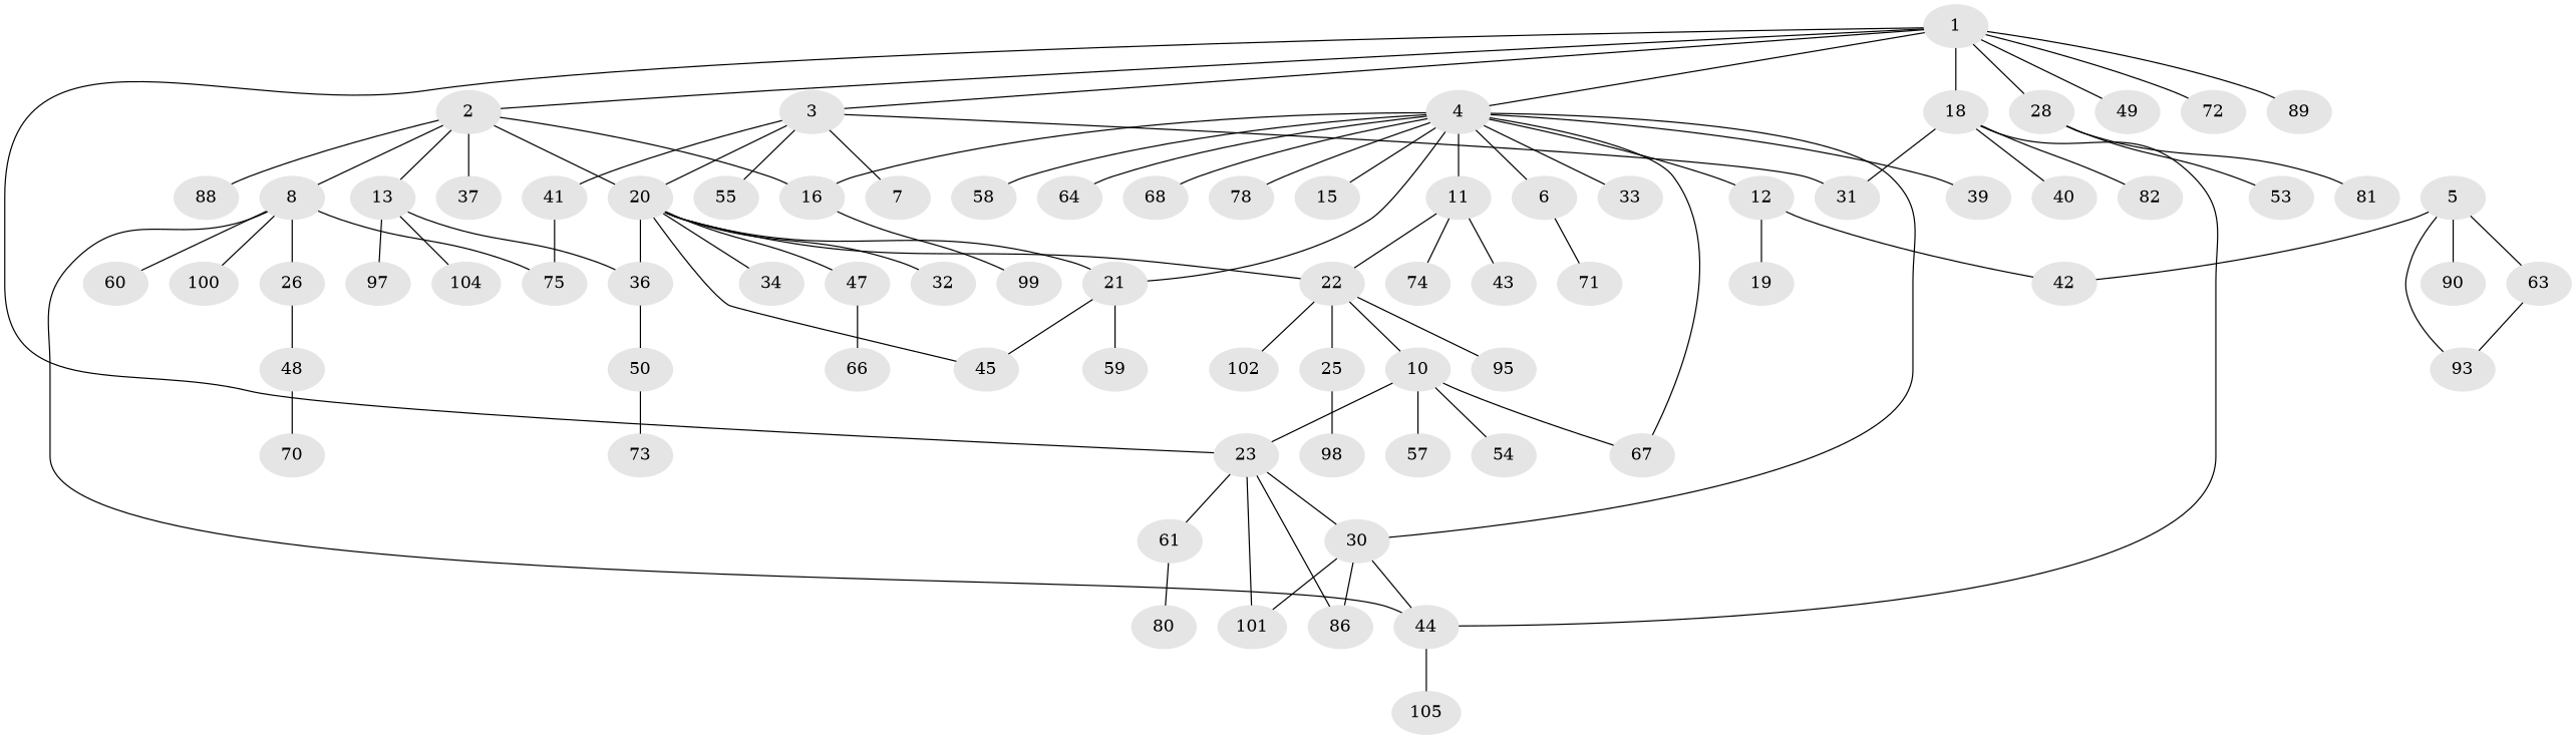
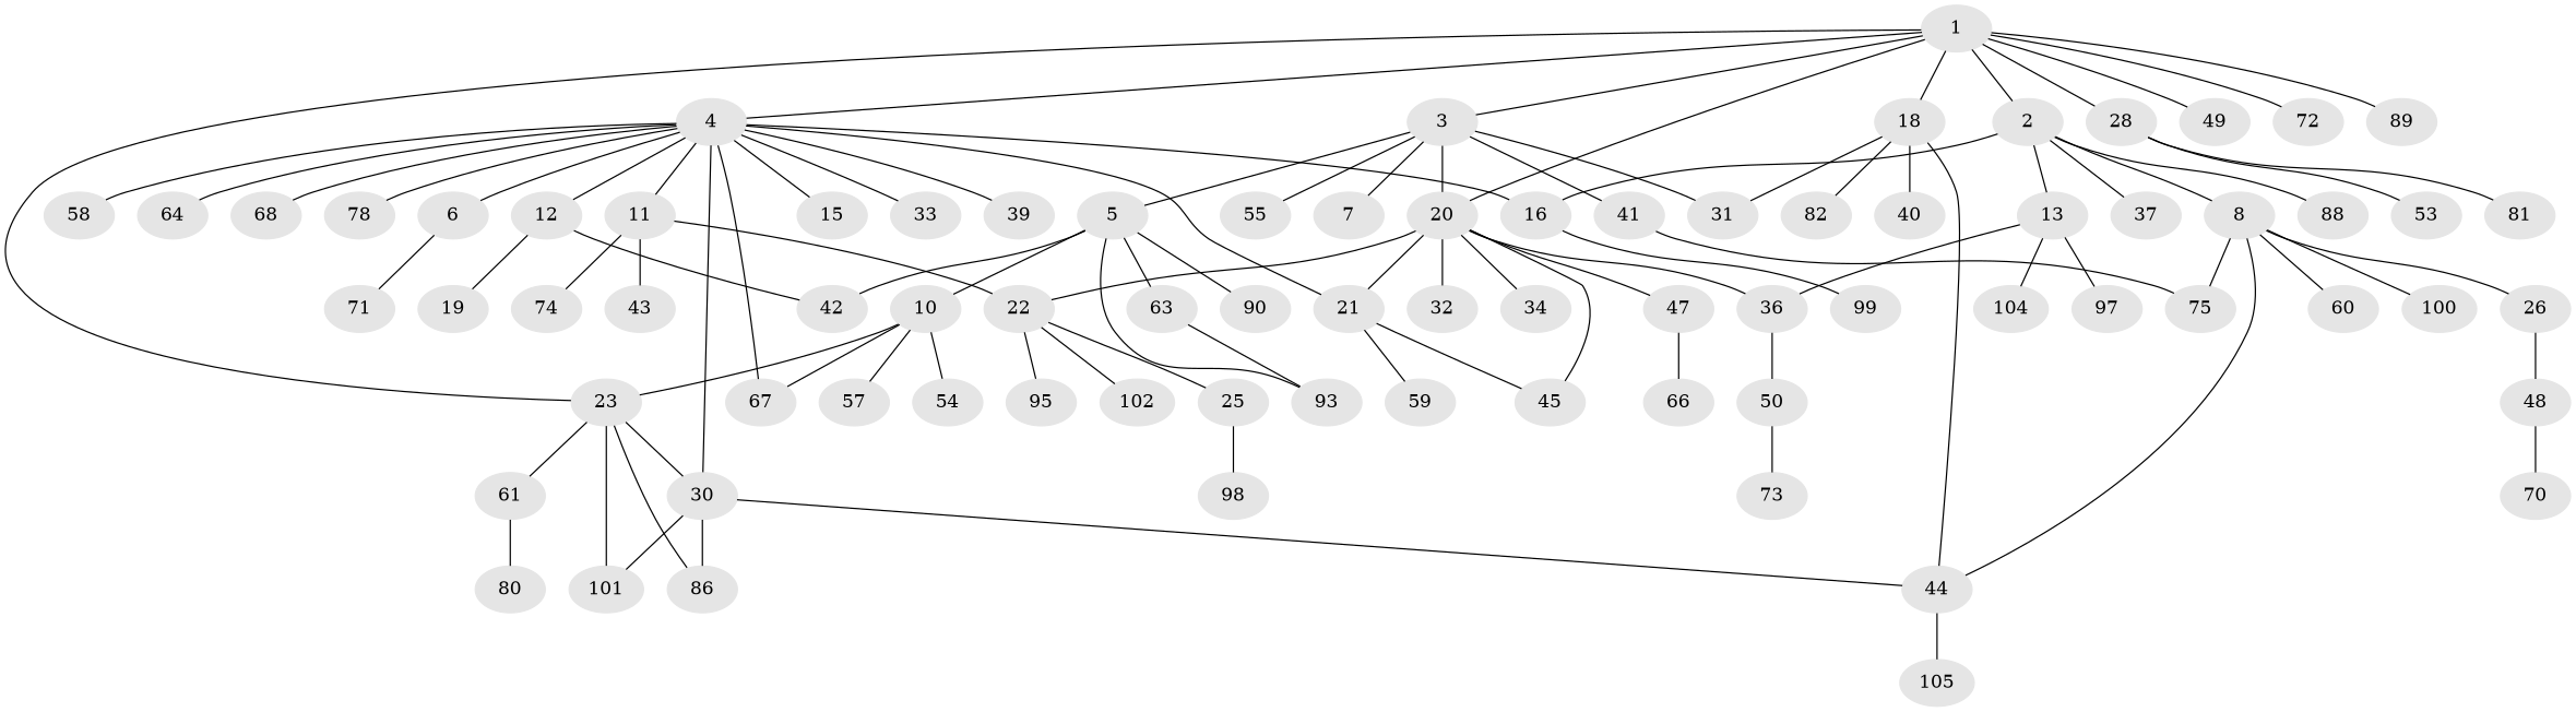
  graph {
    node [color=gray90 style=filled]
    1 [super="+27"]
    2 [super="+14"]
    3 [super="+35"]
    4 [super="+56"]
    18 [super="+52"]
    20 [super="+67"]
    23 [super="+83"]
    28
    49
    72
    89
    8 [super="+9"]
    13 [super="+87"]
    16 [super="+96"]
    37
    88
    5 [super="+29"]
    7
    31
    41
    55
    6 [super="+84"]
    11 [super="+17"]
    12 [super="+91"]
    15
    21 [super="+94"]
    30 [super="+76"]
    33
    39
    58
    n31 [label=67]
    64
    68
    78
    10 [super="+24"]
    54
    57
    44 [super="+46"]
    40
    82
    22 [super="+65"]
    36
    32
    34
    45 [super="+51"]
    47
    61
    86
    101
    53
    81
    26 [super="+38"]
    60
    75 [super="+92"]
    100
    97
    104
    99
    42 [super="+103"]
    n60 [label=63 super="+85"]
    90
    93
    71
    43
    74
    19
    59
    48
    105
    25 [super="+79"]
    95
    102
    50 [super="+63"]
    66 [super="+77"]
    98
    80
    70
    73
    1 -- 2
    1 -- 3
    1 -- 4
    1 -- 18
-   2 -- 20
+   1 -- 20
    1 -- 23
    1 -- 28
    1 -- 49
    1 -- 72
    1 -- 89
    2 -- 8
    2 -- 13
    2 -- 16
    2 -- 37
    2 -- 88
    3 -- 20
+   3 -- 5
    3 -- 7
    3 -- 31
    3 -- 41
    3 -- 55
    4 -- 16
    4 -- 6
    4 -- 11
    4 -- 12
    4 -- 15
    4 -- 21
    4 -- 30
    4 -- 33
    4 -- 39
    4 -- 58
    4 -- n31
    4 -- 64
    4 -- 68
    4 -- 78
    18 -- 31
    18 -- 44
    18 -- 40
    18 -- 82
    20 -- 21
    20 -- 22
    20 -- 36
    20 -- 32
    20 -- 34
    20 -- 45
    20 -- 47
    23 -- 30
    23 -- 61
    23 -- 86
    23 -- 101
    28 -- 53
    28 -- 81
    8 -- 44
    8 -- 26
    8 -- 60
    8 -- 75
    8 -- 100
    13 -- 36
    13 -- 97
    13 -- 104
    16 -- 99
-   22 -- 10
+   5 -- 10
    5 -- 42
    5 -- n60
    5 -- 90
    5 -- 93
    41 -- 75
    6 -- 71
    11 -- 22
    11 -- 43
    11 -- 74
    12 -- 42
    12 -- 19
    21 -- 45
    21 -- 59
    30 -- 44
    30 -- 86
    30 -- 101
    10 -- 23
    10 -- n31
    10 -- 54
    10 -- 57
    44 -- 105
    22 -- 25
    22 -- 95
    22 -- 102
    36 -- 50
    47 -- 66
    61 -- 80
    26 -- 48
    n60 -- 93
    48 -- 70
    25 -- 98
    50 -- 73
  }
